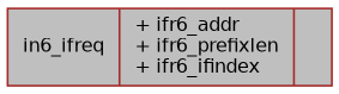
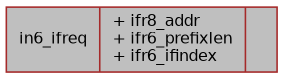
  digraph {
    rankdir=LR
-   n1 [color=brown fillcolor=grey75 fontcolor=black fontname=Helvetica fontsize=10 height=0.2 label="{in6_ifreq\n|+ ifr6_addr\l+ ifr6_prefixlen\l+ ifr6_ifindex\l|}" shape=record style=filled width=0.4]
+   n1 [color=brown fillcolor=grey75 fontcolor=black fontname=Helvetica fontsize=10 height=0.2 label="{in6_ifreq\n|+ ifr8_addr\l+ ifr6_prefixlen\l+ ifr6_ifindex\l|}" shape=record style=filled width=0.4]
  }
